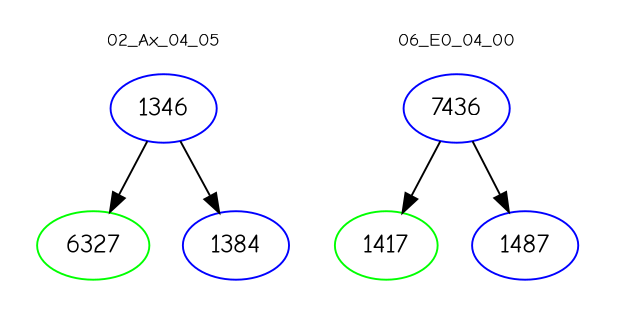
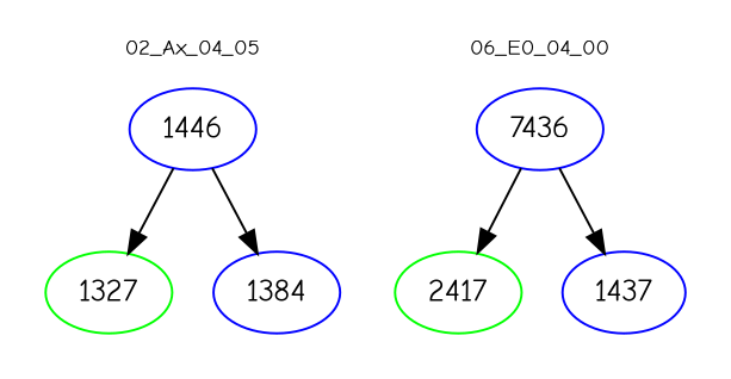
  digraph {
    fontname="Comic Neue"
    node [color=blue fontname="Comic Neue"]
    edge [color=black fontname="Comic Neue"]
-   n1 [label=1346]
-   n2 [color=green label=6327]
+   n1 [label=1446]
+   n2 [color=green label=1327]
    n3 [label=1384]
    n4 [label=7436]
-   n5 [color=green label=1417]
-   n6 [label=1487]
+   n5 [color=green label=2417]
+   n6 [label=1437]
    subgraph cluster_1 {
      color=white
      fontsize=10
      label="02_Ax_04_05"
      n1
      n2
      n3
    }
    subgraph cluster_2 {
      color=white
      fontsize=10
      label="06_E0_04_00"
      n4
      n5
      n6
    }
    n1 -> n2
    n1 -> n3
    n4 -> n5
    n4 -> n6
  }
